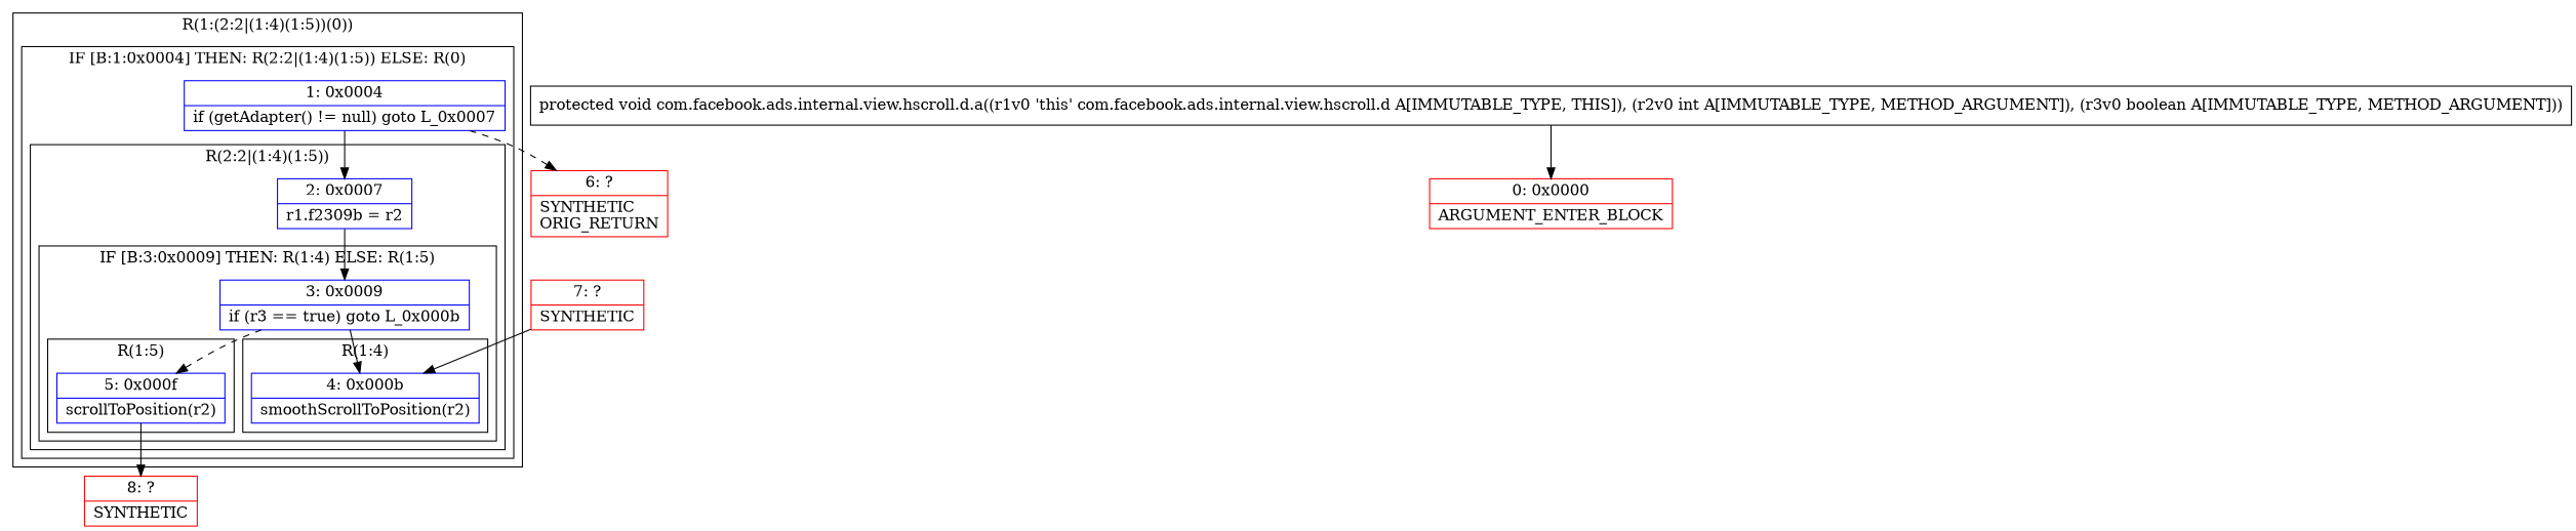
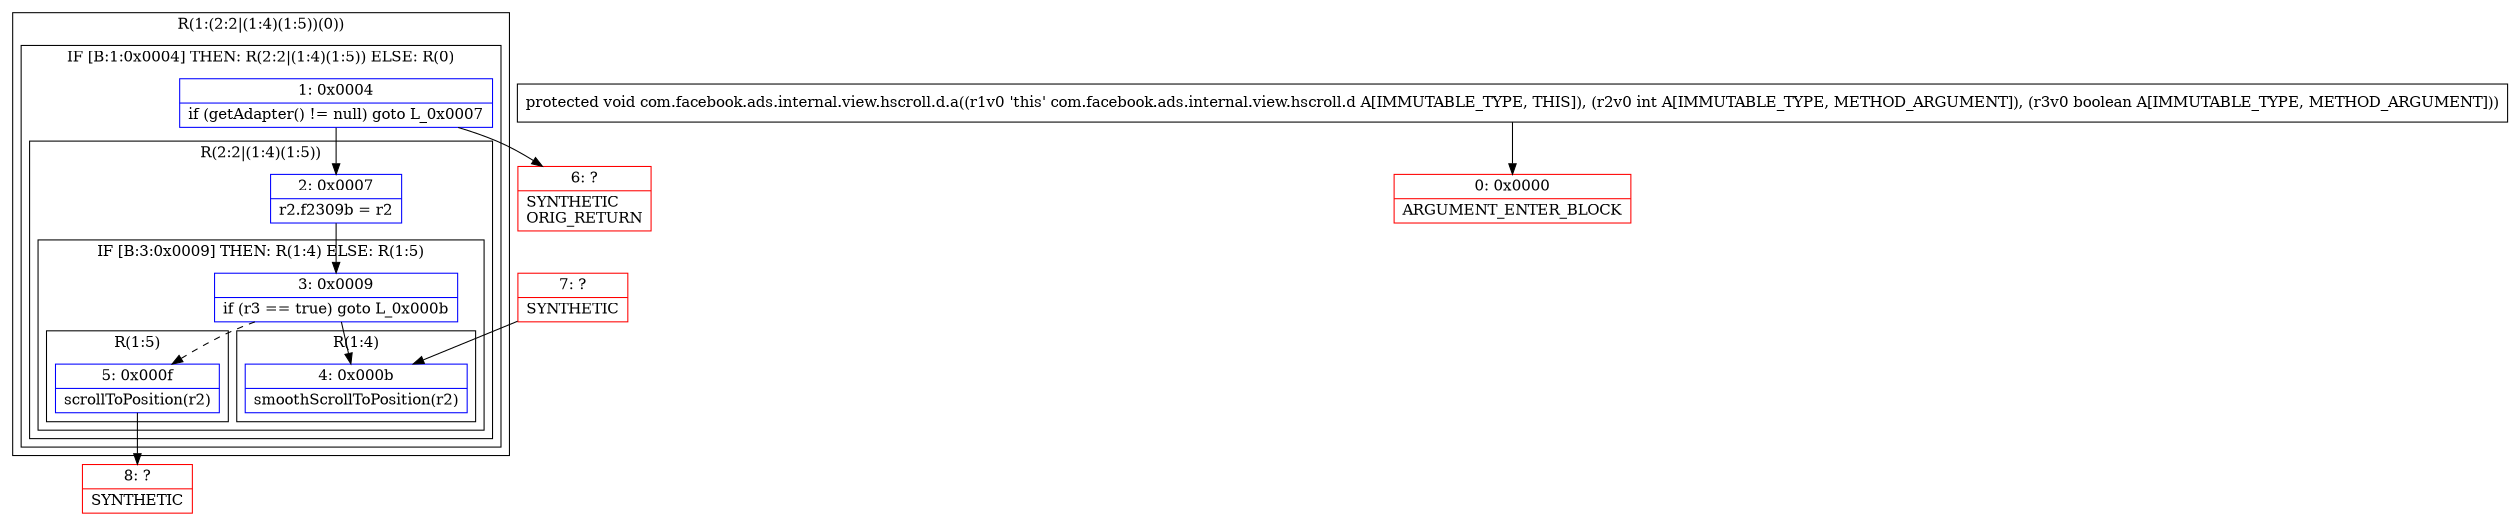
  digraph {
    node [color=blue shape=record]
    n1 [label="{4\:\ 0x000b|smoothScrollToPosition(r2)\l}"]
    n2 [label="{5\:\ 0x000f|scrollToPosition(r2)\l}"]
    n3 [label="{3\:\ 0x0009|if (r3 == true) goto L_0x000b\l}"]
-   n4 [label="{2\:\ 0x0007|r1.f2309b = r2\l}"]
+   n4 [label="{2\:\ 0x0007|r2.f2309b = r2\l}"]
    n5 [label="{1\:\ 0x0004|if (getAdapter() != null) goto L_0x0007\l}"]
    n6 [color=red label="{8\:\ ?|SYNTHETIC\l}"]
    n7 [color=red label="{6\:\ ?|SYNTHETIC\lORIG_RETURN\l}"]
    n8 [color=red label="{7\:\ ?|SYNTHETIC\l}"]
    n9 [color=red label="{0\:\ 0x0000|ARGUMENT_ENTER_BLOCK\l}"]
    n10 [label="{protected void com.facebook.ads.internal.view.hscroll.d.a((r1v0 'this' com.facebook.ads.internal.view.hscroll.d A[IMMUTABLE_TYPE, THIS]), (r2v0 int A[IMMUTABLE_TYPE, METHOD_ARGUMENT]), (r3v0 boolean A[IMMUTABLE_TYPE, METHOD_ARGUMENT])) }" color=""]
    subgraph cluster_1 {
      label="R(1:(2:2|(1:4)(1:5))(0))"
      subgraph cluster_2 {
        label="IF [B:1:0x0004] THEN: R(2:2|(1:4)(1:5)) ELSE: R(0)"
        n5
        subgraph cluster_3 {
          label="R(2:2|(1:4)(1:5))"
          n4
          subgraph cluster_4 {
            label="IF [B:3:0x0009] THEN: R(1:4) ELSE: R(1:5)"
            n3
            subgraph cluster_5 {
              label="R(1:4)"
              n1
            }
            subgraph cluster_6 {
              label="R(1:5)"
              n2
            }
          }
        }
        subgraph cluster_7 {
          label="R(0)"
        }
      }
    }
    n2 -> n6
    n3 -> n1
    n3 -> n2 [style=dashed]
    n4 -> n3
    n5 -> n4
-   n5 -> n7 [style=dashed]
+   n5 -> n7 [style=solid]
    n8 -> n1
    n10 -> n9
  }
